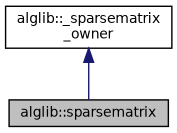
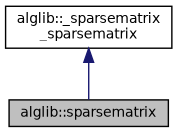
  digraph {
    node [color=black fontname=Helvetica fontsize=10 shape=record style=filled]
    n1 [fillcolor=grey75 fontcolor=black height=0.2 label="alglib::sparsematrix" width=0.4]
-   n2 [fillcolor=white height=0.2 label="alglib::_sparsematrix\l_owner" width=0.4]
+   n2 [fillcolor=white height=0.2 label="alglib::_sparsematrix\l_sparsematrix" width=0.4]
    n2 -> n1 [color=midnightblue dir=back fontname=Helvetica fontsize=10 labelfontname=Helvetica labelfontsize=10 style=solid]
  }
